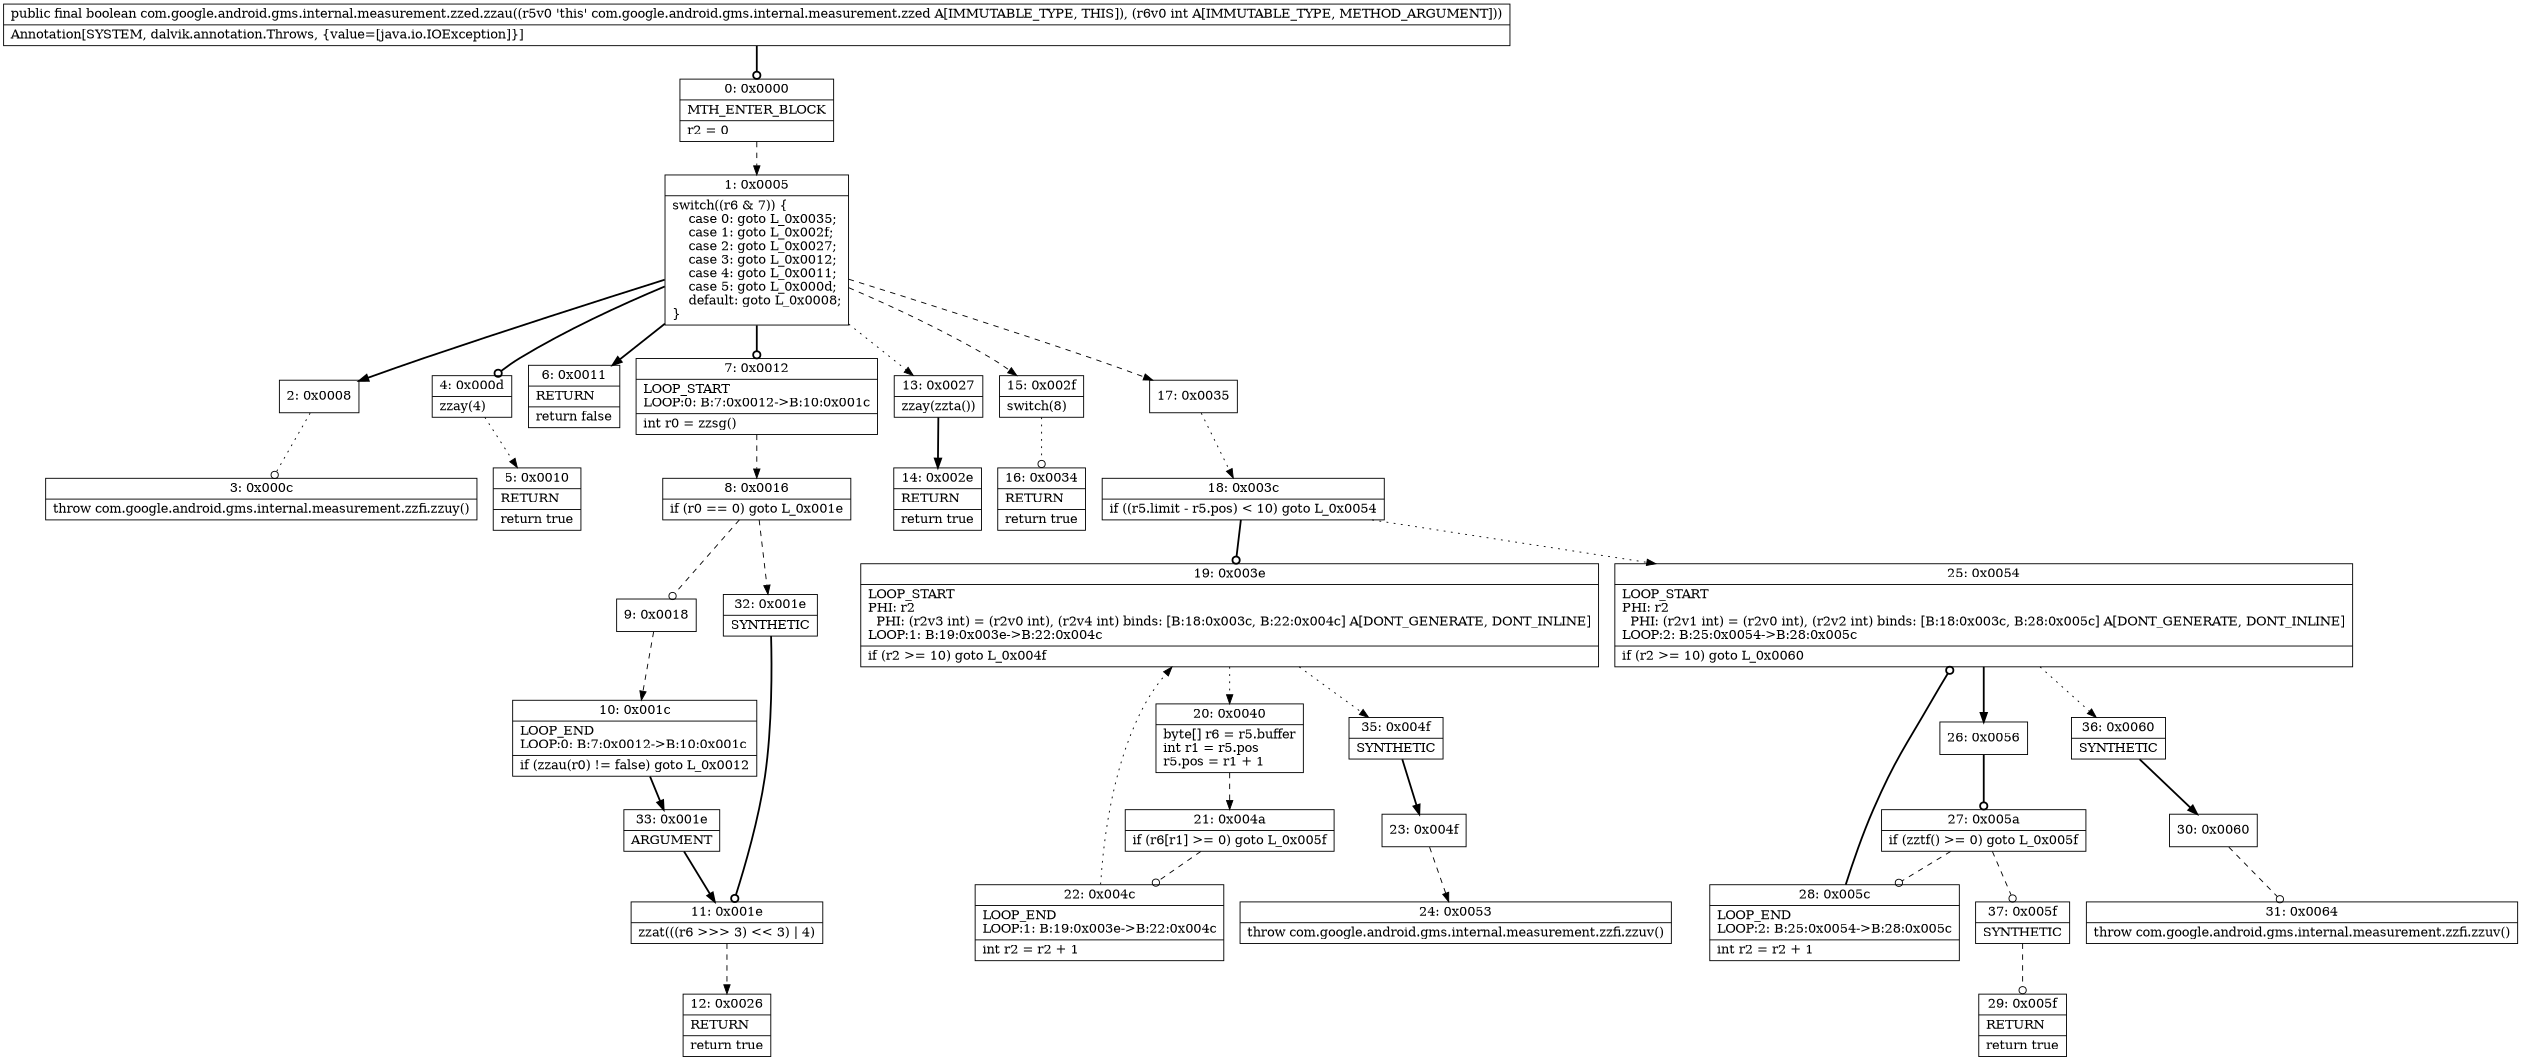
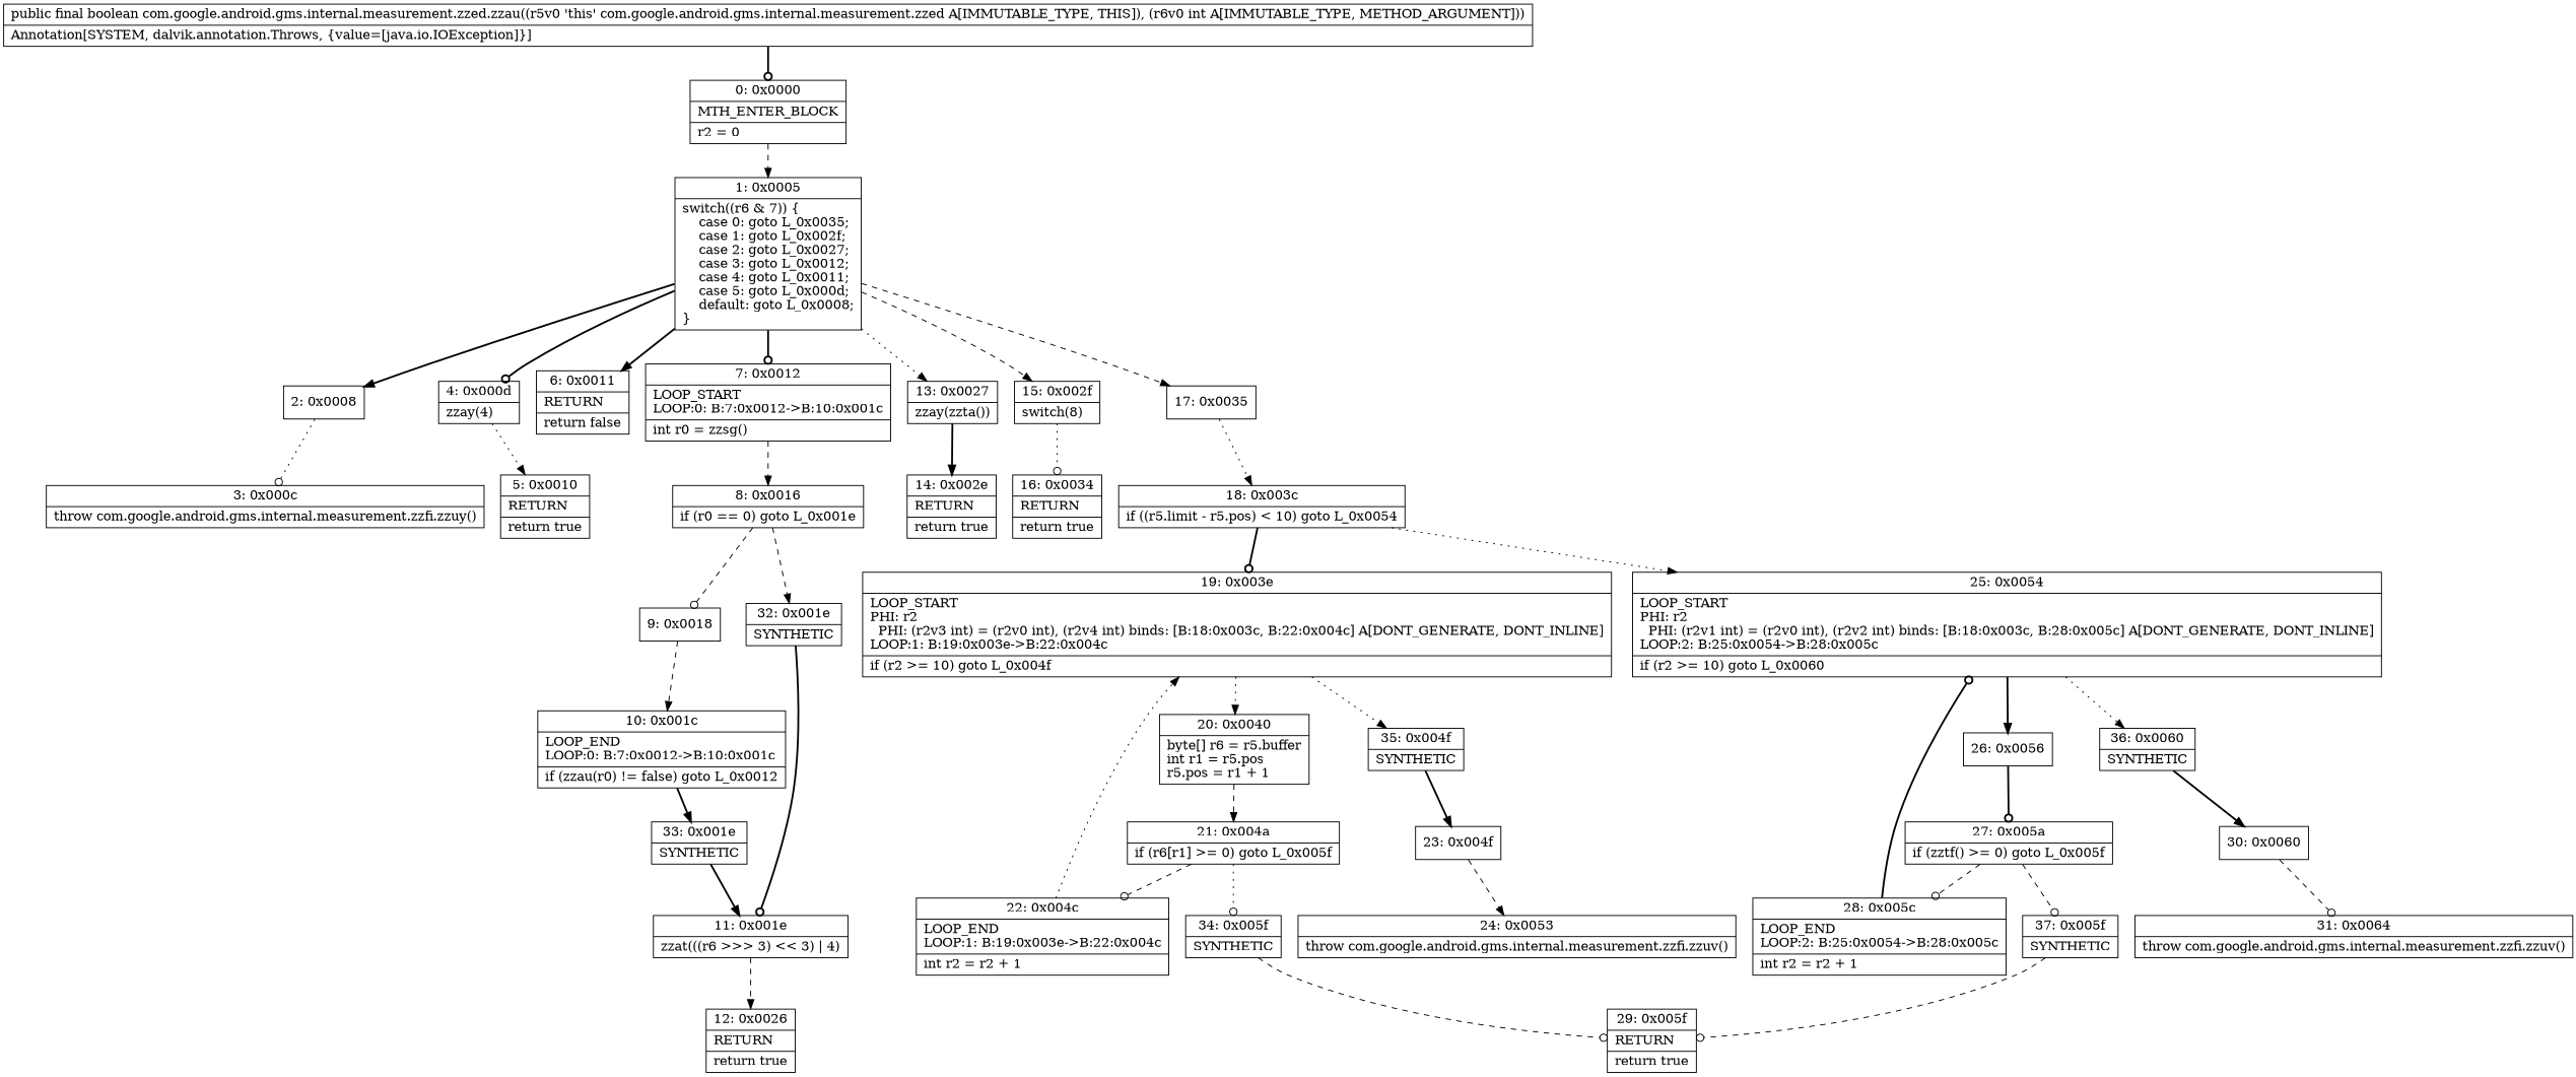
  digraph {
    node [shape=record]
    edge [arrowhead=normal style=dashed]
    n1 [label="{0\:\ 0x0000|MTH_ENTER_BLOCK\l|r2 = 0\l}"]
    n2 [label="{1\:\ 0x0005|switch((r6 & 7)) \{\l    case 0: goto L_0x0035;\l    case 1: goto L_0x002f;\l    case 2: goto L_0x0027;\l    case 3: goto L_0x0012;\l    case 4: goto L_0x0011;\l    case 5: goto L_0x000d;\l    default: goto L_0x0008;\l\}\l}"]
    n3 [label="{2\:\ 0x0008}"]
    n4 [label="{4\:\ 0x000d|zzay(4)\l}"]
    n5 [label="{6\:\ 0x0011|RETURN\l|return false\l}"]
    n6 [label="{7\:\ 0x0012|LOOP_START\lLOOP:0: B:7:0x0012\-\>B:10:0x001c\l|int r0 = zzsg()\l}"]
    n7 [label="{13\:\ 0x0027|zzay(zzta())\l}"]
    n8 [label="{15\:\ 0x002f|switch(8)\l}"]
    n9 [label="{17\:\ 0x0035}"]
    n10 [label="{3\:\ 0x000c|throw com.google.android.gms.internal.measurement.zzfi.zzuy()\l}"]
    n11 [label="{5\:\ 0x0010|RETURN\l|return true\l}"]
    n12 [label="{8\:\ 0x0016|if (r0 == 0) goto L_0x001e\l}"]
    n13 [label="{14\:\ 0x002e|RETURN\l|return true\l}"]
    n14 [label="{16\:\ 0x0034|RETURN\l|return true\l}"]
    n15 [label="{18\:\ 0x003c|if ((r5.limit \- r5.pos) \< 10) goto L_0x0054\l}"]
    n16 [label="{9\:\ 0x0018}"]
    n17 [label="{32\:\ 0x001e|SYNTHETIC\l}"]
    n18 [label="{10\:\ 0x001c|LOOP_END\lLOOP:0: B:7:0x0012\-\>B:10:0x001c\l|if (zzau(r0) != false) goto L_0x0012\l}"]
    n19 [label="{11\:\ 0x001e|zzat(((r6 \>\>\> 3) \<\< 3) \| 4)\l}"]
-   n20 [label="{33\:\ 0x001e|ARGUMENT\l}"]
+   n20 [label="{33\:\ 0x001e|SYNTHETIC\l}"]
    n21 [label="{12\:\ 0x0026|RETURN\l|return true\l}"]
    n22 [label="{19\:\ 0x003e|LOOP_START\lPHI: r2 \l  PHI: (r2v3 int) = (r2v0 int), (r2v4 int) binds: [B:18:0x003c, B:22:0x004c] A[DONT_GENERATE, DONT_INLINE]\lLOOP:1: B:19:0x003e\-\>B:22:0x004c\l|if (r2 \>= 10) goto L_0x004f\l}"]
    n23 [label="{25\:\ 0x0054|LOOP_START\lPHI: r2 \l  PHI: (r2v1 int) = (r2v0 int), (r2v2 int) binds: [B:18:0x003c, B:28:0x005c] A[DONT_GENERATE, DONT_INLINE]\lLOOP:2: B:25:0x0054\-\>B:28:0x005c\l|if (r2 \>= 10) goto L_0x0060\l}"]
    n24 [label="{20\:\ 0x0040|byte[] r6 = r5.buffer\lint r1 = r5.pos\lr5.pos = r1 + 1\l}"]
    n25 [label="{35\:\ 0x004f|SYNTHETIC\l}"]
    n26 [label="{26\:\ 0x0056}"]
    n27 [label="{36\:\ 0x0060|SYNTHETIC\l}"]
    n28 [label="{21\:\ 0x004a|if (r6[r1] \>= 0) goto L_0x005f\l}"]
    n29 [label="{23\:\ 0x004f}"]
    n30 [label="{22\:\ 0x004c|LOOP_END\lLOOP:1: B:19:0x003e\-\>B:22:0x004c\l|int r2 = r2 + 1\l}"]
+   n31 [label="{34\:\ 0x005f|SYNTHETIC\l}"]
    n32 [label="{29\:\ 0x005f|RETURN\l|return true\l}"]
    n33 [label="{24\:\ 0x0053|throw com.google.android.gms.internal.measurement.zzfi.zzuv()\l}"]
    n34 [label="{27\:\ 0x005a|if (zztf() \>= 0) goto L_0x005f\l}"]
    n35 [label="{30\:\ 0x0060}"]
    n36 [label="{28\:\ 0x005c|LOOP_END\lLOOP:2: B:25:0x0054\-\>B:28:0x005c\l|int r2 = r2 + 1\l}"]
    n37 [label="{37\:\ 0x005f|SYNTHETIC\l}"]
    n38 [label="{31\:\ 0x0064|throw com.google.android.gms.internal.measurement.zzfi.zzuv()\l}"]
    n39 [label="{public final boolean com.google.android.gms.internal.measurement.zzed.zzau((r5v0 'this' com.google.android.gms.internal.measurement.zzed A[IMMUTABLE_TYPE, THIS]), (r6v0 int A[IMMUTABLE_TYPE, METHOD_ARGUMENT]))  | Annotation[SYSTEM, dalvik.annotation.Throws, \{value=[java.io.IOException]\}]\l}"]
    n1 -> n2
    n2 -> n3 [style=bold]
    n2 -> n4 [arrowhead=odot style=bold]
    n2 -> n5 [style=bold]
    n2 -> n6 [arrowhead=odot style=bold]
    n2 -> n7 [style=dotted]
    n2 -> n8
    n2 -> n9
    n3 -> n10 [arrowhead=odot style=dotted]
    n4 -> n11 [style=dotted]
    n6 -> n12
    n7 -> n13 [style=bold]
    n8 -> n14 [arrowhead=odot style=dotted]
    n9 -> n15 [style=dotted]
    n12 -> n16 [arrowhead=odot]
    n12 -> n17
    n15 -> n22 [arrowhead=odot style=bold]
    n15 -> n23 [style=dotted]
    n16 -> n18
    n17 -> n19 [arrowhead=odot style=bold]
    n18 -> n20 [style=bold]
    n19 -> n21
    n20 -> n19 [style=bold]
    n22 -> n24 [style=dotted]
    n22 -> n25 [style=dotted]
    n23 -> n26 [style=bold]
    n23 -> n27 [style=dotted]
    n24 -> n28
    n25 -> n29 [style=bold]
    n26 -> n34 [arrowhead=odot style=bold]
    n27 -> n35 [style=bold]
    n28 -> n30 [arrowhead=odot]
+   n28 -> n31 [arrowhead=odot style=dotted]
    n29 -> n33
    n30 -> n22 [style=dotted]
+   n31 -> n32 [arrowhead=odot]
    n34 -> n36 [arrowhead=odot]
    n34 -> n37 [arrowhead=odot]
    n35 -> n38 [arrowhead=odot]
    n36 -> n23 [arrowhead=odot style=bold]
    n37 -> n32 [arrowhead=odot]
    n39 -> n1 [arrowhead=odot style=bold]
  }
